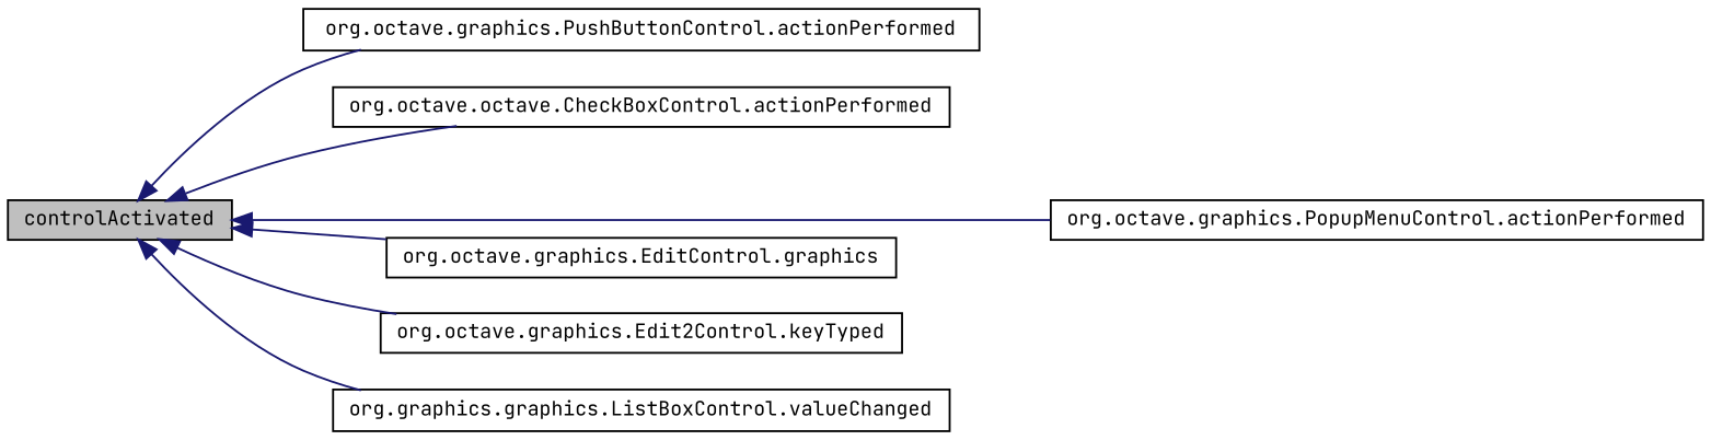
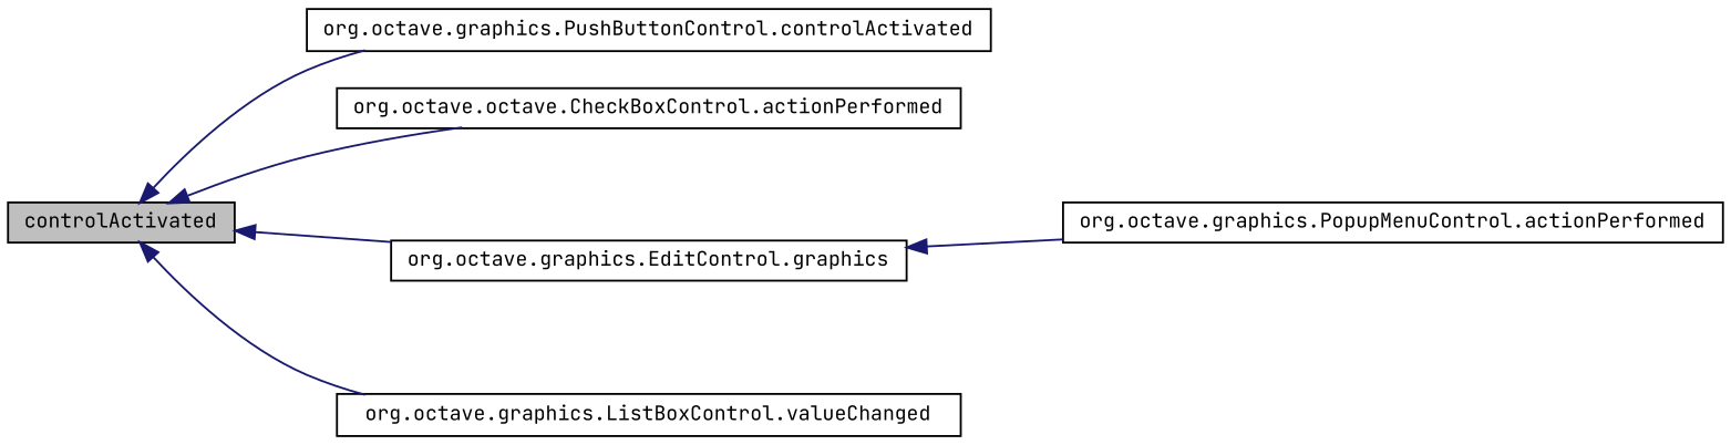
  digraph {
    fontname="JetBrains Mono"
    rankdir=LR
    node [color=black fillcolor=white fontname="JetBrains Mono" fontsize=10 shape=record style=filled]
    edge [color=midnightblue dir=back fontname="JetBrains Mono" fontsize=10 labelfontname=FreeSans labelfontsize=10 style=solid]
    n1 [fillcolor=grey75 fontcolor=black height=0.2 label=controlActivated width=0.4]
-   n2 [height=0.2 label="org.octave.graphics.PushButtonControl.actionPerformed" width=0.4]
+   n2 [height=0.2 label="org.octave.graphics.PushButtonControl.controlActivated" width=0.4]
    n3 [height=0.2 label="org.octave.octave.CheckBoxControl.actionPerformed" width=0.4]
    n4 [height=0.2 label="org.octave.graphics.PopupMenuControl.actionPerformed" width=0.4]
    n5 [height=0.2 label="org.octave.graphics.EditControl.graphics" width=0.4]
-   n6 [height=0.2 label="org.octave.graphics.Edit2Control.keyTyped" width=0.4]
-   n7 [height=0.2 label="org.graphics.graphics.ListBoxControl.valueChanged" width=0.4]
+   n7 [height=0.2 label="org.octave.graphics.ListBoxControl.valueChanged" width=0.4]
    n1 -> n2
    n1 -> n3
-   n1 -> n4
+   n5 -> n4
    n1 -> n5
-   n1 -> n6
    n1 -> n7
  }
